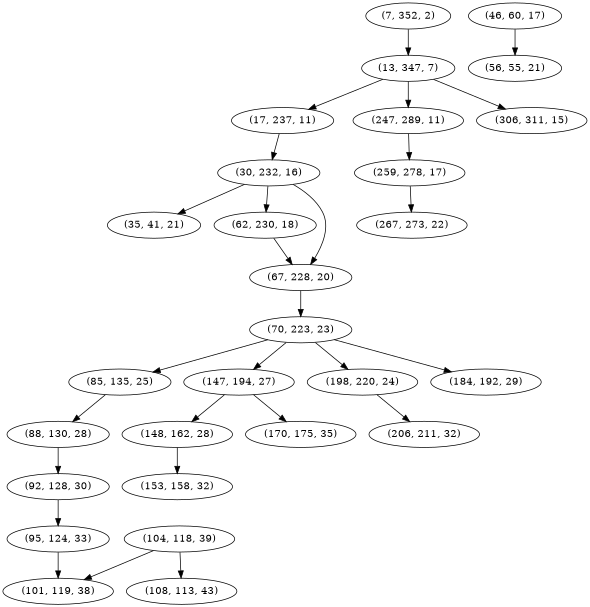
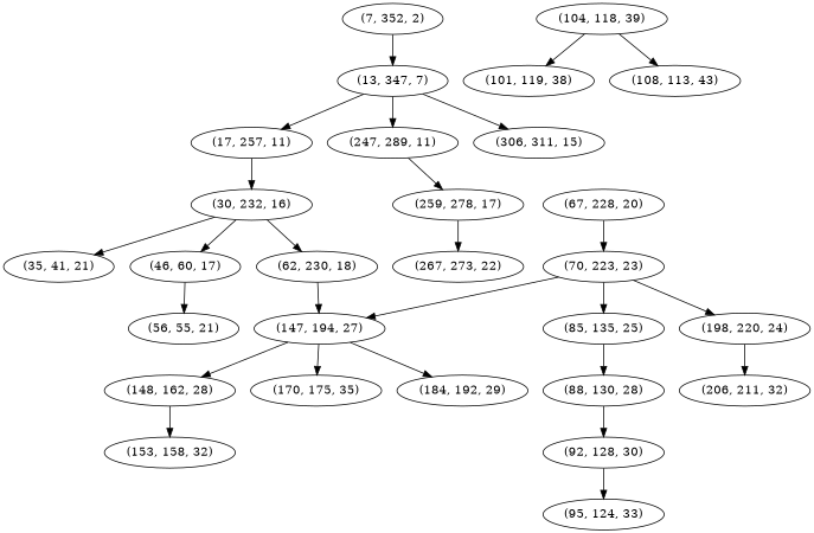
  digraph {
    "(7, 352, 2)"
    "(13, 347, 7)"
-   "(17, 237, 11)"
+   "(17, 237, 11)" [label="(17, 257, 11)"]
    "(247, 289, 11)"
    "(306, 311, 15)"
    "(30, 232, 16)"
    "(259, 278, 17)"
    "(35, 41, 21)"
    "(46, 60, 17)"
    "(62, 230, 18)"
    n11 [label="(56, 55, 21)"]
    "(67, 228, 20)"
    "(70, 223, 23)"
    "(85, 135, 25)"
    "(147, 194, 27)"
    "(198, 220, 24)"
    "(88, 130, 28)"
    "(148, 162, 28)"
    "(170, 175, 35)"
    "(184, 192, 29)"
    "(206, 211, 32)"
    "(92, 128, 30)"
    "(95, 124, 33)"
    "(101, 119, 38)"
    "(104, 118, 39)"
    "(108, 113, 43)"
    "(153, 158, 32)"
    "(267, 273, 22)"
    "(7, 352, 2)" -> "(13, 347, 7)"
    "(13, 347, 7)" -> "(17, 237, 11)"
    "(13, 347, 7)" -> "(247, 289, 11)"
    "(13, 347, 7)" -> "(306, 311, 15)"
    "(17, 237, 11)" -> "(30, 232, 16)"
    "(247, 289, 11)" -> "(259, 278, 17)"
    "(30, 232, 16)" -> "(35, 41, 21)"
-   "(30, 232, 16)" -> "(67, 228, 20)"
+   "(30, 232, 16)" -> "(46, 60, 17)"
    "(30, 232, 16)" -> "(62, 230, 18)"
    "(259, 278, 17)" -> "(267, 273, 22)"
    "(46, 60, 17)" -> n11
-   "(62, 230, 18)" -> "(67, 228, 20)"
+   "(62, 230, 18)" -> "(147, 194, 27)"
    "(67, 228, 20)" -> "(70, 223, 23)"
    "(70, 223, 23)" -> "(85, 135, 25)"
    "(70, 223, 23)" -> "(147, 194, 27)"
    "(70, 223, 23)" -> "(198, 220, 24)"
    "(85, 135, 25)" -> "(88, 130, 28)"
    "(147, 194, 27)" -> "(148, 162, 28)"
    "(147, 194, 27)" -> "(170, 175, 35)"
-   "(70, 223, 23)" -> "(184, 192, 29)"
+   "(147, 194, 27)" -> "(184, 192, 29)"
    "(198, 220, 24)" -> "(206, 211, 32)"
    "(88, 130, 28)" -> "(92, 128, 30)"
    "(148, 162, 28)" -> "(153, 158, 32)"
    "(92, 128, 30)" -> "(95, 124, 33)"
-   "(95, 124, 33)" -> "(101, 119, 38)"
    "(104, 118, 39)" -> "(101, 119, 38)"
    "(104, 118, 39)" -> "(108, 113, 43)"
  }
